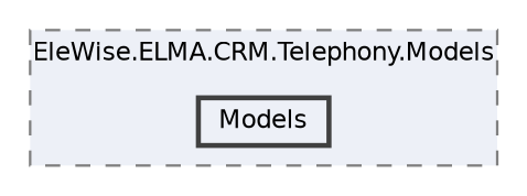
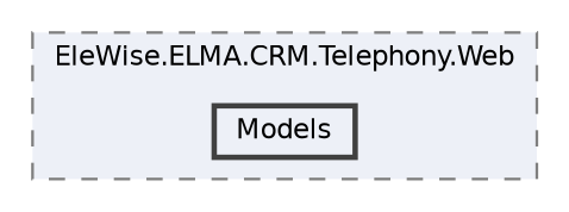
  digraph {
    compound=true
    n1 [color=grey25 fillcolor="#edf0f7" fontname=Helvetica fontsize=10 height=0.2 label=Models shape=box style="filled,bold" width=0.4]
    subgraph cluster_1 {
      bgcolor="#edf0f7"
      fontname=Helvetica
      fontsize=10
-     label="EleWise.ELMA.CRM.Telephony.Models"
+     label="EleWise.ELMA.CRM.Telephony.Web"
      pencolor=grey50
      style="filled,dashed"
      n1
    }
  }
